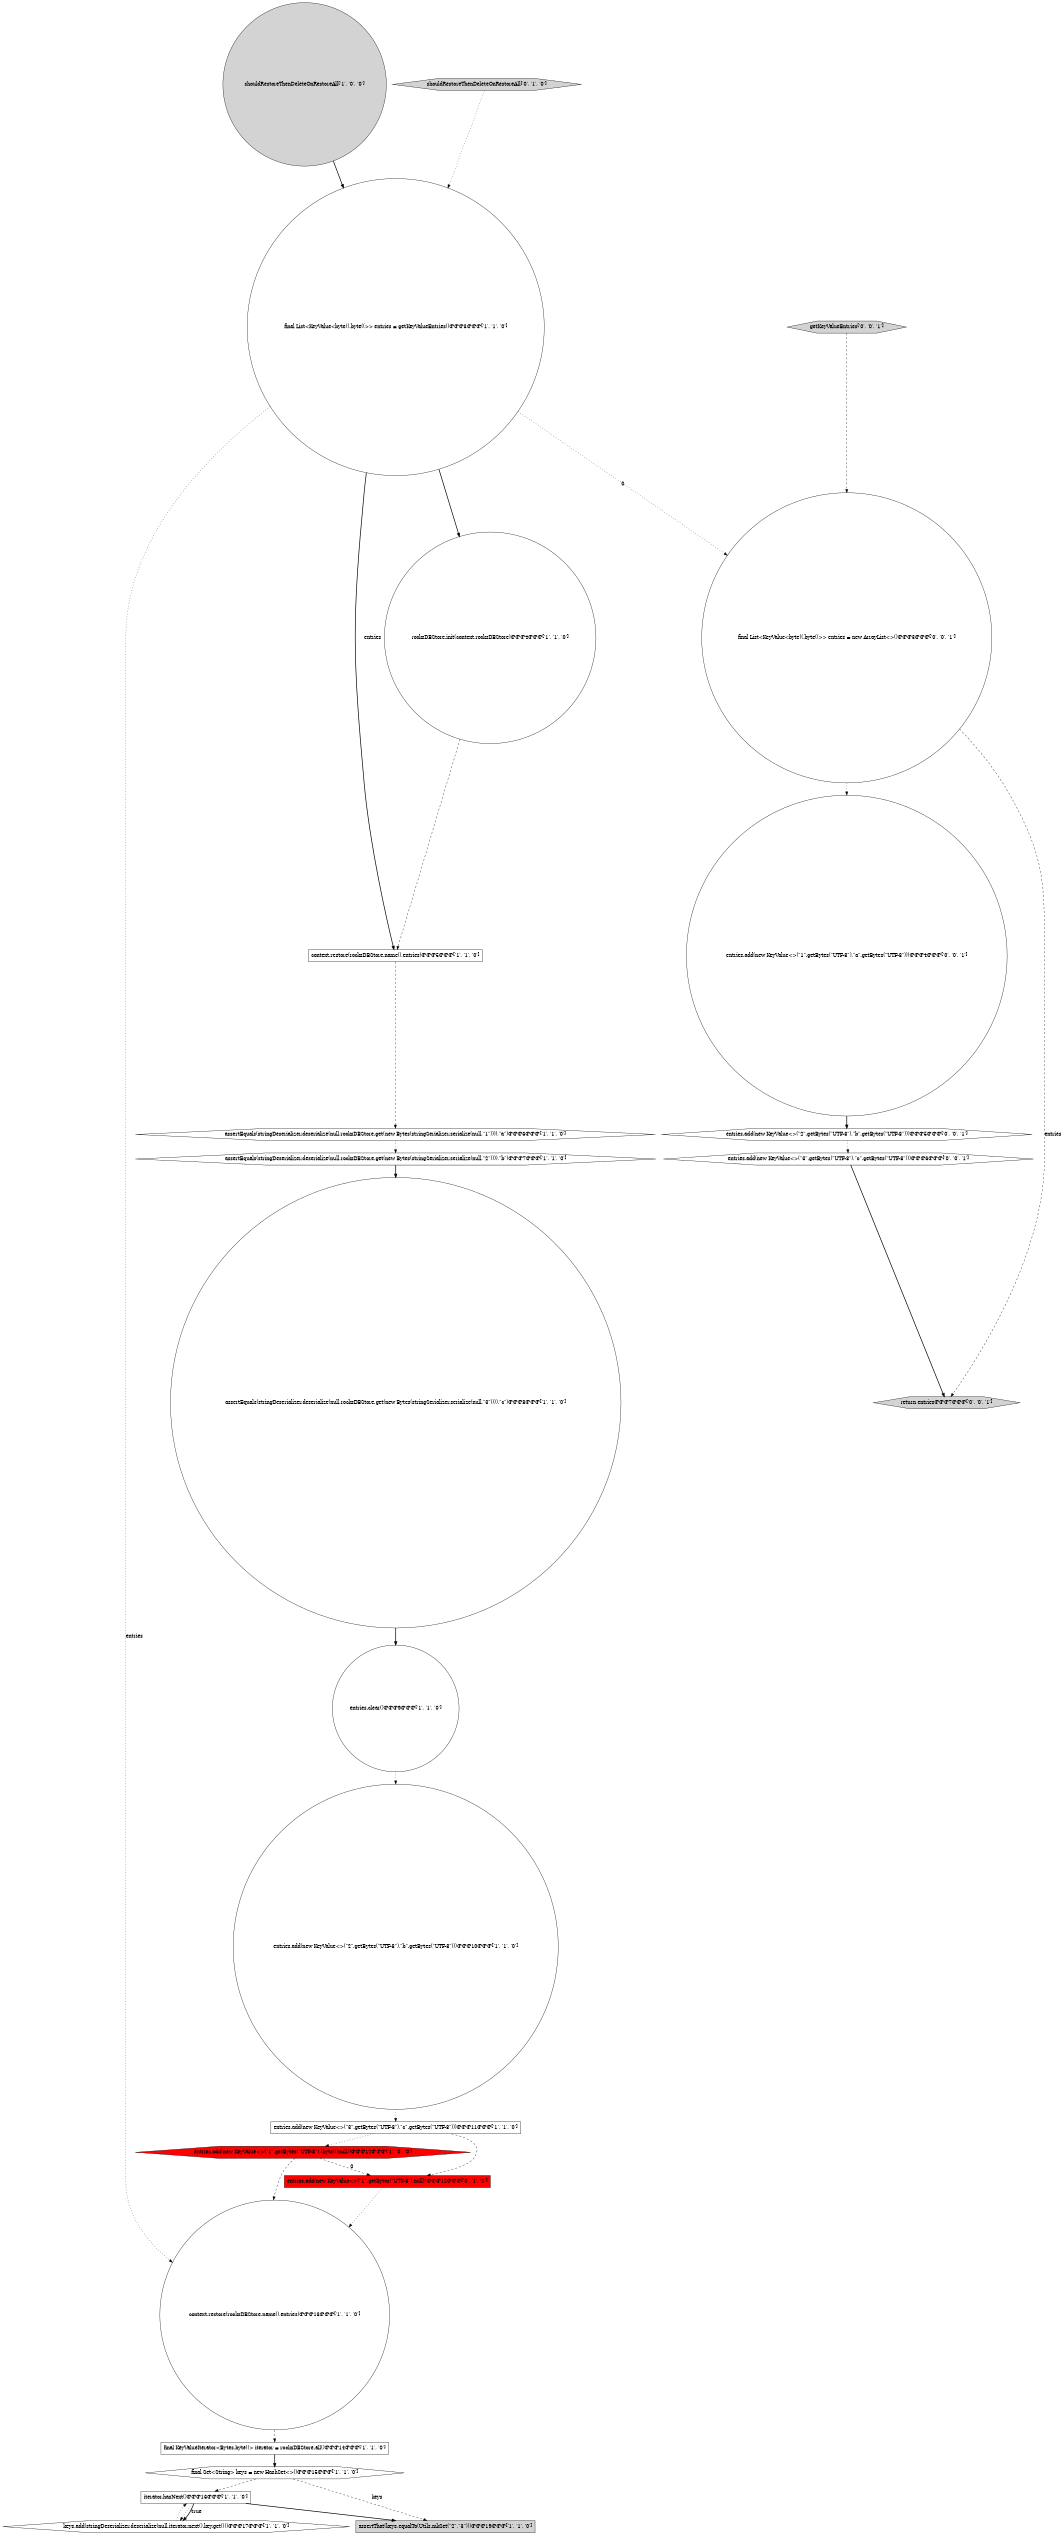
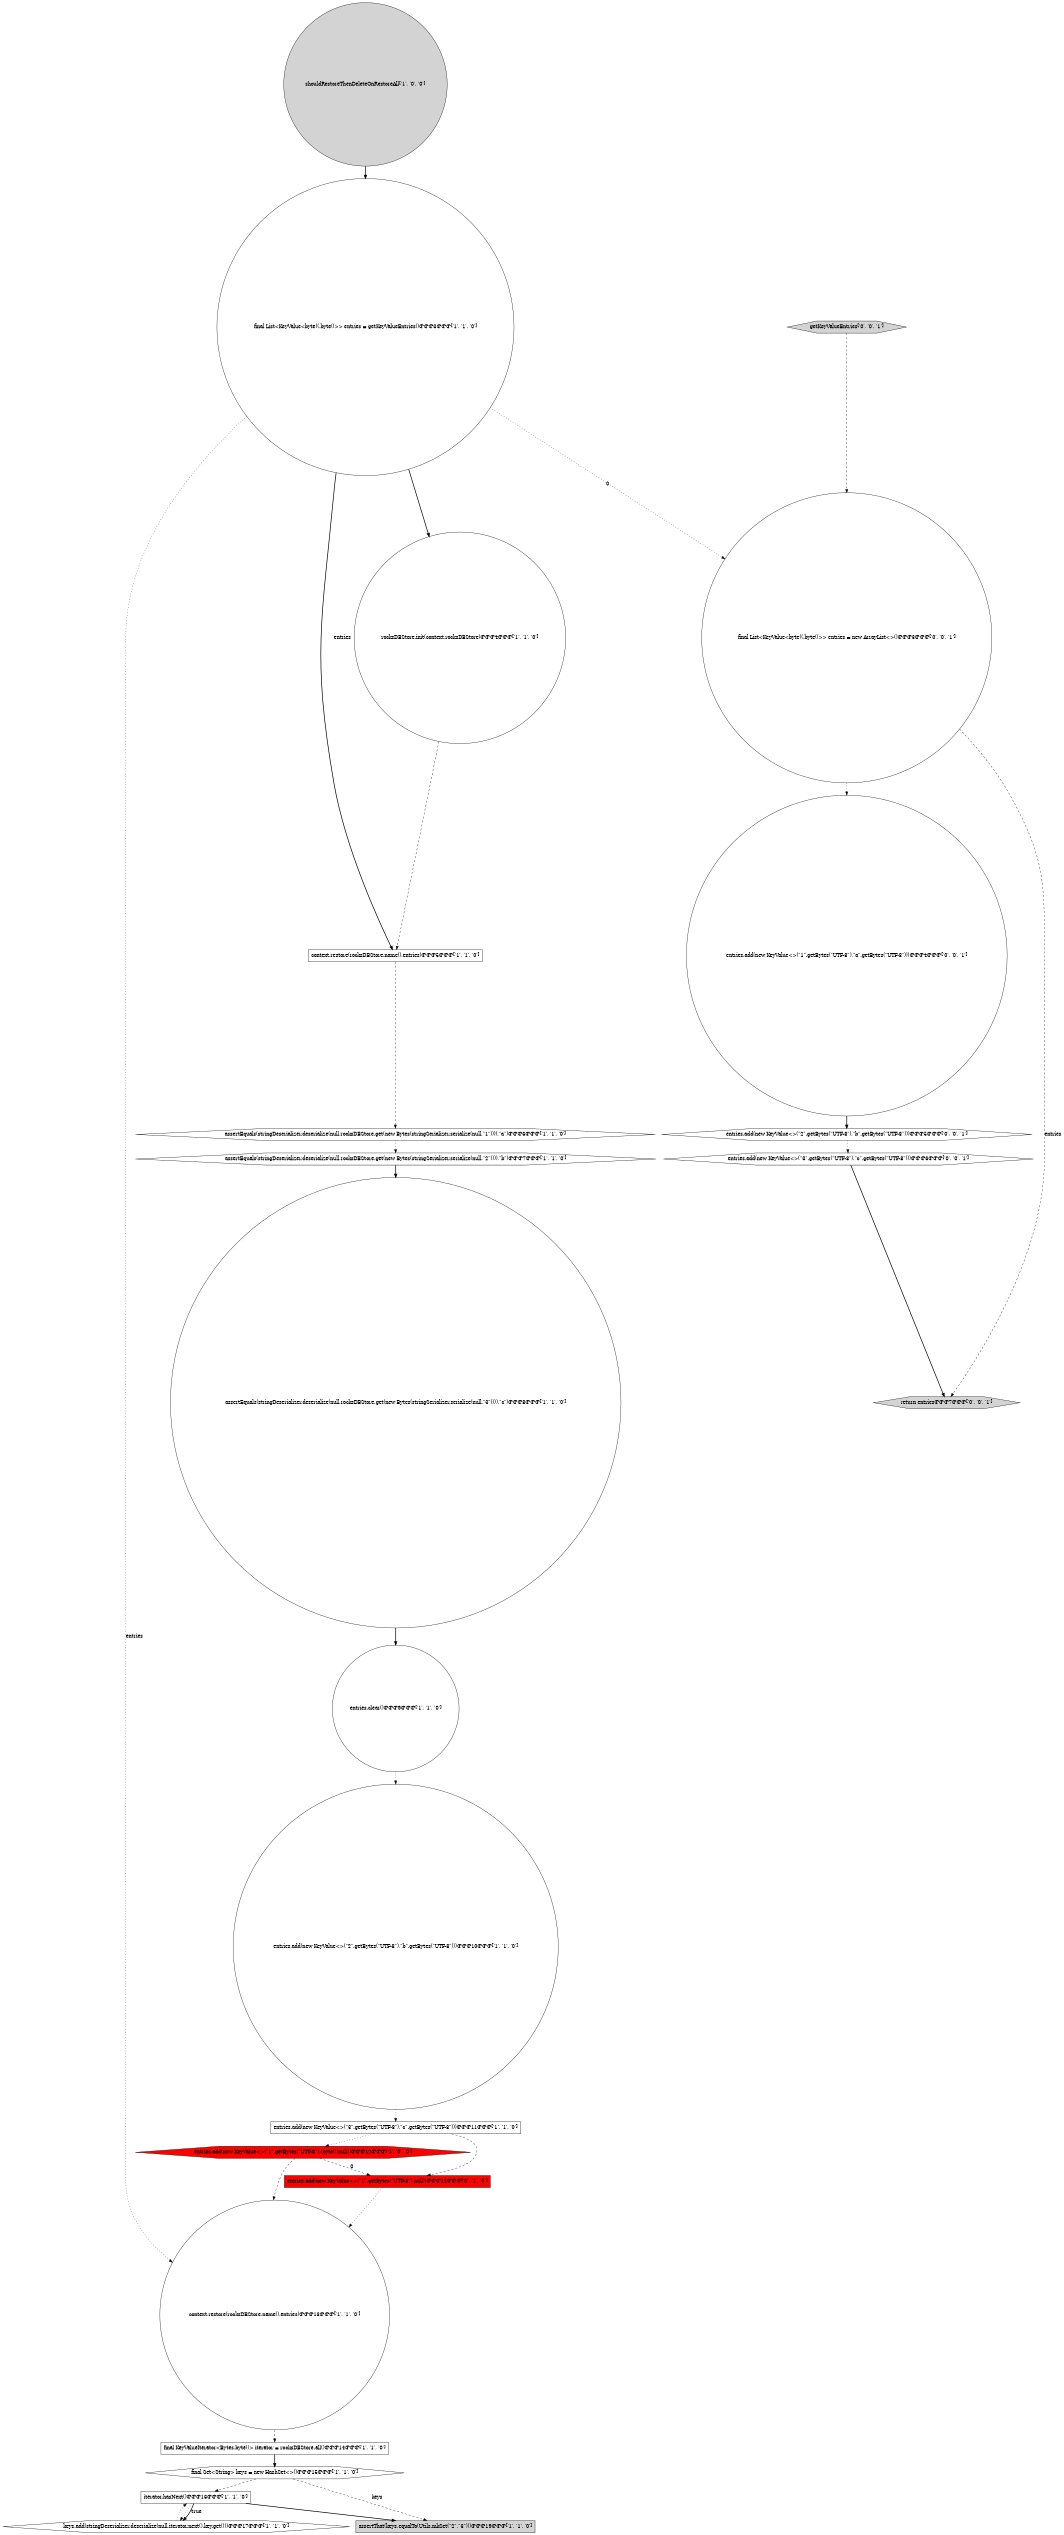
  digraph {
    node [fillcolor=white shape=hexagon style=filled]
    edge [style=dotted]
    n1 [label="final List<KeyValue<byte((,byte((>> entries = new ArrayList<>()@@@3@@@['0', '0', '1']" shape=circle]
    n2 [fillcolor=lightgray label="return entries@@@7@@@['0', '0', '1']"]
    n3 [label="entries.add(new KeyValue<>(\"1\".getBytes(\"UTF-8\"),\"a\".getBytes(\"UTF-8\")))@@@4@@@['0', '0', '1']" shape=circle]
    n4 [label="entries.add(new KeyValue<>(\"2\".getBytes(\"UTF-8\"),\"b\".getBytes(\"UTF-8\")))@@@5@@@['0', '0', '1']"]
    n5 [fillcolor=red label="entries.add(new KeyValue<>(\"1\".getBytes(\"UTF-8\"),null))@@@12@@@['0', '1', '0']" shape=box]
    n6 [label="context.restore(rocksDBStore.name(),entries)@@@13@@@['1', '1', '0']" shape=circle]
    n7 [label="final KeyValueIterator<Bytes,byte((> iterator = rocksDBStore.all()@@@14@@@['1', '1', '0']" shape=box]
    n8 [label="final Set<String> keys = new HashSet<>()@@@15@@@['1', '1', '0']"]
    n9 [label="assertEquals(stringDeserializer.deserialize(null,rocksDBStore.get(new Bytes(stringSerializer.serialize(null,\"1\")))),\"a\")@@@6@@@['1', '1', '0']"]
    n10 [label="assertEquals(stringDeserializer.deserialize(null,rocksDBStore.get(new Bytes(stringSerializer.serialize(null,\"2\")))),\"b\")@@@7@@@['1', '1', '0']"]
    n11 [label="assertEquals(stringDeserializer.deserialize(null,rocksDBStore.get(new Bytes(stringSerializer.serialize(null,\"3\")))),\"c\")@@@8@@@['1', '1', '0']" shape=circle]
    n12 [fillcolor=lightgray label="shouldRestoreThenDeleteOnRestoreAll['1', '0', '0']" shape=circle]
    n13 [label="final List<KeyValue<byte((,byte((>> entries = getKeyValueEntries()@@@3@@@['1', '1', '0']" shape=circle]
    n14 [label="context.restore(rocksDBStore.name(),entries)@@@5@@@['1', '1', '0']" shape=box]
    n15 [label="rocksDBStore.init(context,rocksDBStore)@@@4@@@['1', '1', '0']" shape=circle]
    n16 [fillcolor=lightgray label="getKeyValueEntries['0', '0', '1']"]
    n17 [label="keys.add(stringDeserializer.deserialize(null,iterator.next().key.get()))@@@17@@@['1', '1', '0']"]
    n18 [label="iterator.hasNext()@@@16@@@['1', '1', '0']" shape=box]
    n19 [fillcolor=lightgray label="assertThat(keys,equalTo(Utils.mkSet(\"2\",\"3\")))@@@19@@@['1', '1', '0']" shape=box]
    n20 [label="entries.add(new KeyValue<>(\"3\".getBytes(\"UTF-8\"),\"c\".getBytes(\"UTF-8\")))@@@6@@@['0', '0', '1']"]
    n21 [fillcolor=red label="entries.add(new KeyValue<>(\"1\".getBytes(\"UTF-8\"),(byte(()null))@@@12@@@['1', '0', '0']"]
-   n22 [fillcolor=lightgray label="shouldRestoreThenDeleteOnRestoreAll['0', '1', '0']"]
    n23 [label="entries.add(new KeyValue<>(\"3\".getBytes(\"UTF-8\"),\"c\".getBytes(\"UTF-8\")))@@@11@@@['1', '1', '0']" shape=box]
    n24 [label="entries.clear()@@@9@@@['1', '1', '0']" shape=circle]
    n25 [label="entries.add(new KeyValue<>(\"2\".getBytes(\"UTF-8\"),\"b\".getBytes(\"UTF-8\")))@@@10@@@['1', '1', '0']" shape=circle]
    n1 -> n2 [label=entries style=dashed]
    n1 -> n3
    n3 -> n4 [style=bold]
    n4 -> n20
    n5 -> n6
    n6 -> n7 [style=dashed]
    n7 -> n8 [style=bold]
    n8 -> n18 [style=dashed]
    n8 -> n19 [label=keys style=dashed]
    n9 -> n10
    n10 -> n11 [style=bold]
    n11 -> n24 [style=bold]
    n12 -> n13 [style=bold]
    n13 -> n1 [label=0]
    n13 -> n6 [label=entries]
    n13 -> n14 [label=entries style=bold]
    n13 -> n15 [style=bold]
    n14 -> n9 [style=dashed]
    n15 -> n14 [style=dashed]
    n16 -> n1 [style=dashed]
    n17 -> n18
    n18 -> n17
    n18 -> n17 [label=true style=bold]
    n18 -> n19 [style=bold]
    n20 -> n2 [style=bold]
    n21 -> n5 [label=0 style=dashed]
    n21 -> n6 [style=dashed]
-   n22 -> n13
    n23 -> n5 [style=dashed]
    n23 -> n21
    n24 -> n25
    n25 -> n23
  }
